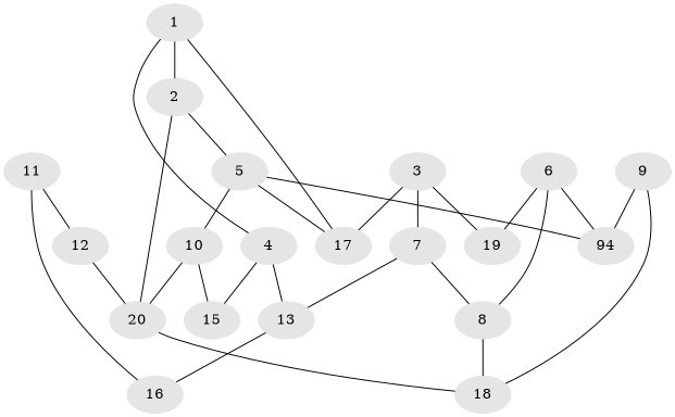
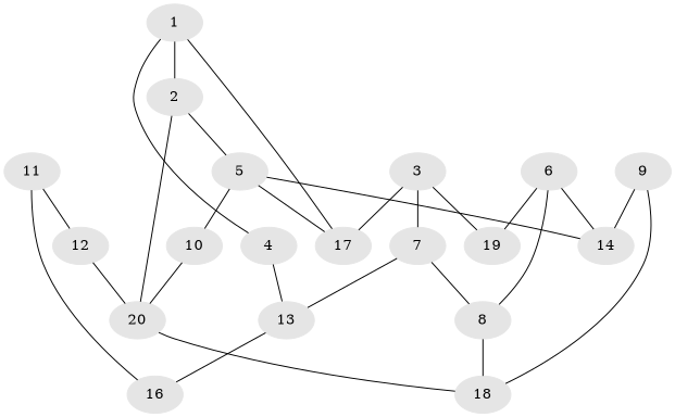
  graph {
    node [color=gray90 style=filled]
    1
    2
    4
    17
    5
    20
    13
-   15
    10
-   14 [label=94]
+   14
    18
    3
    7
    19
    8
    16
    6
    9
    11
    12
    1 -- 2
    1 -- 4
    1 -- 17
    2 -- 5
    2 -- 20
    4 -- 13
-   4 -- 15
    5 -- 17
    5 -- 10
    5 -- 14
    20 -- 18
    13 -- 16
    10 -- 20
-   10 -- 15
    3 -- 17
    3 -- 7
    3 -- 19
    7 -- 13
    7 -- 8
    8 -- 18
    6 -- 14
    6 -- 19
    6 -- 8
    9 -- 14
    9 -- 18
    11 -- 16
    11 -- 12
    12 -- 20
  }
